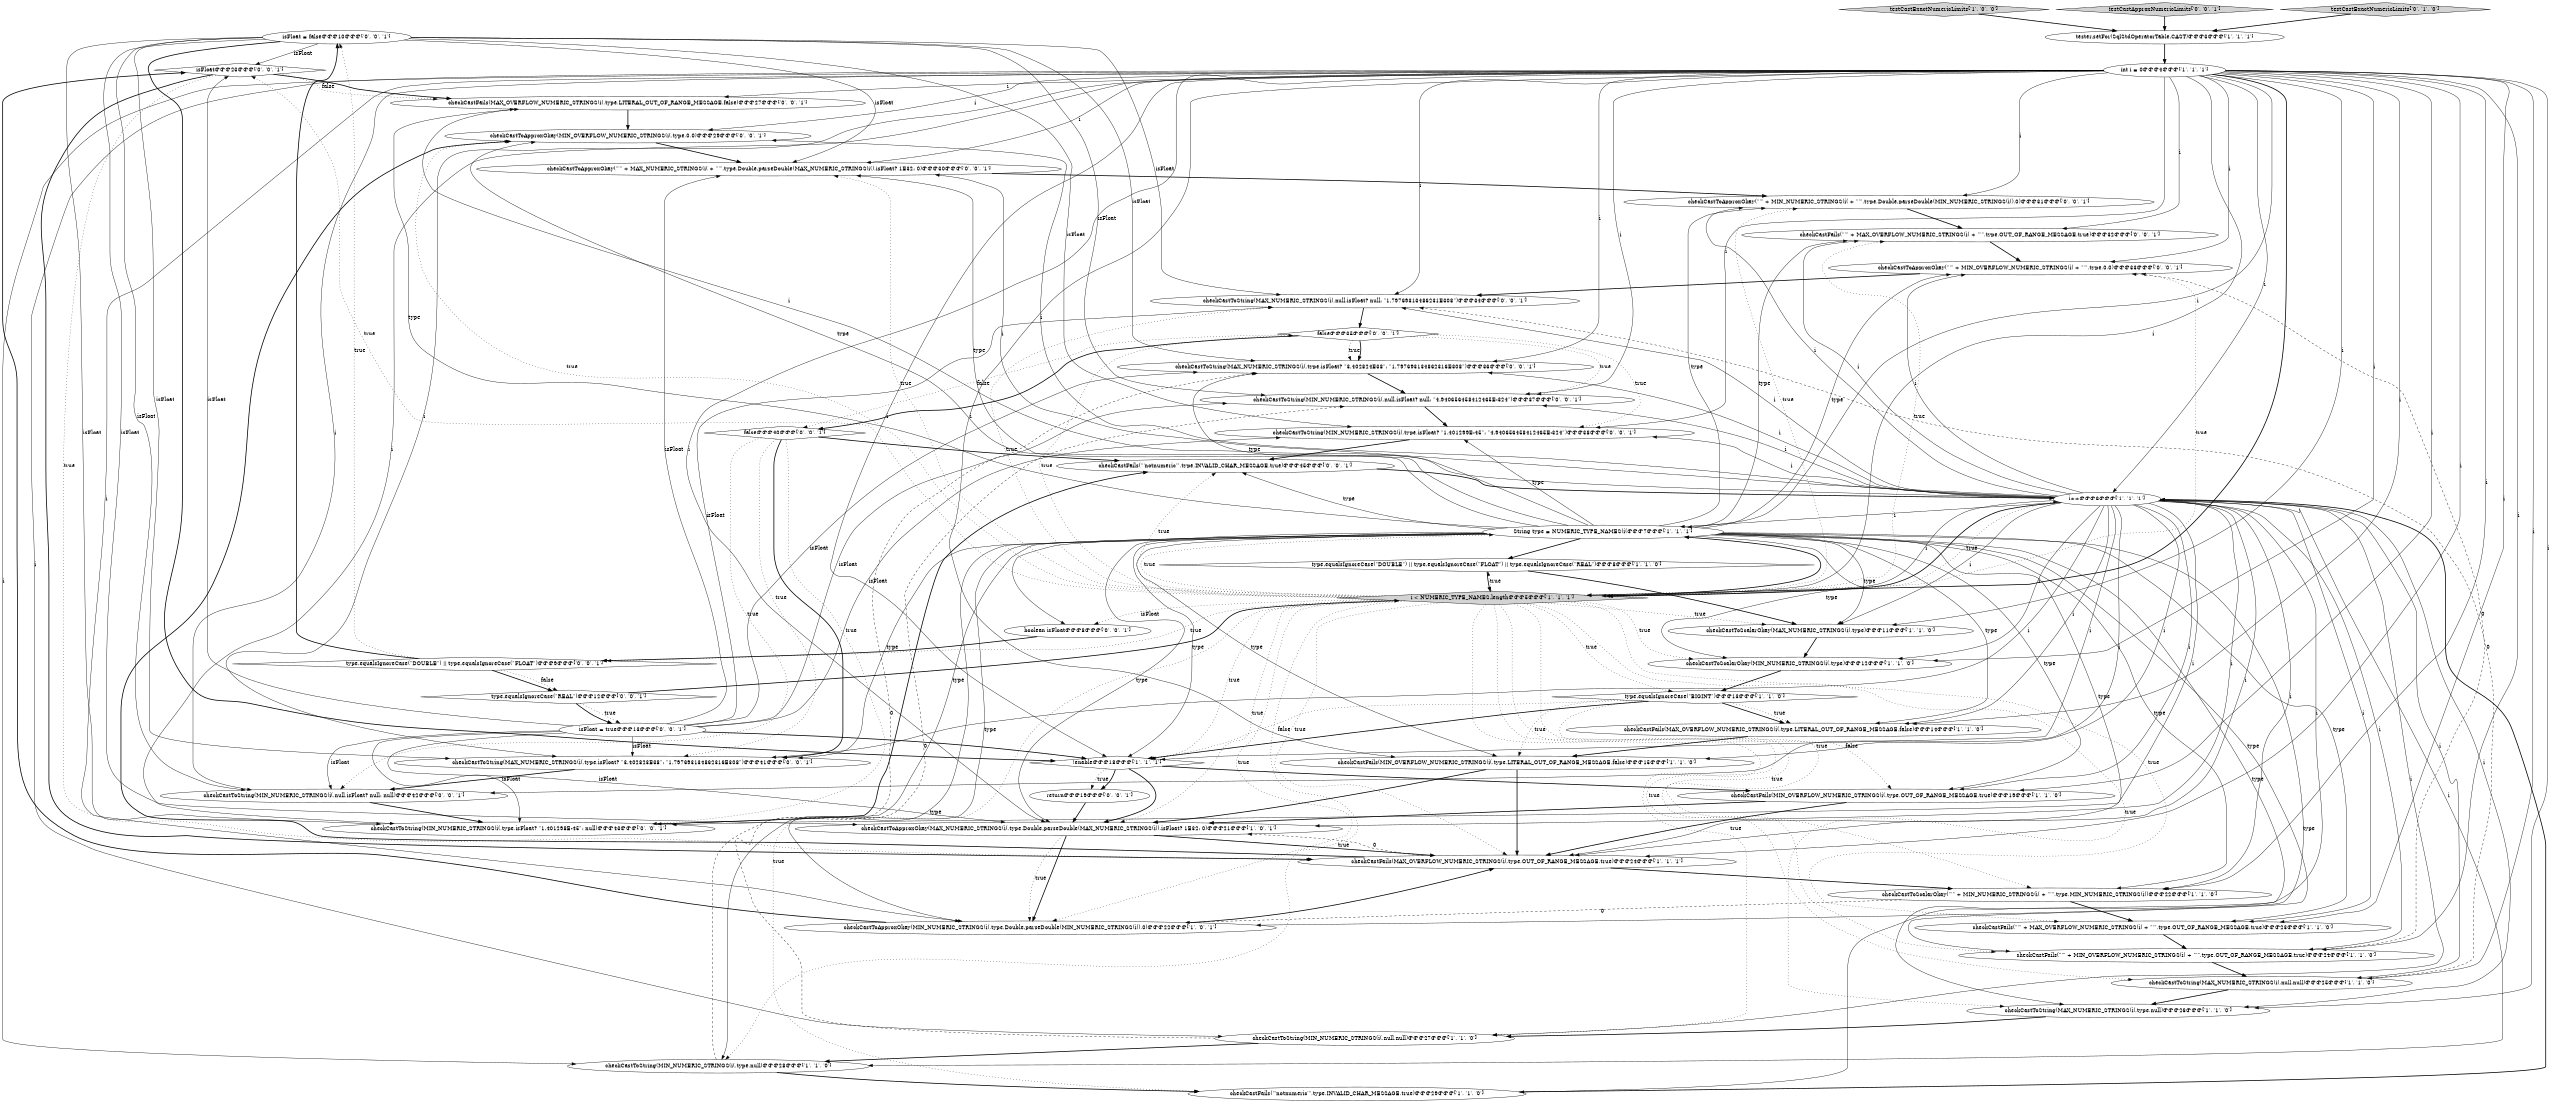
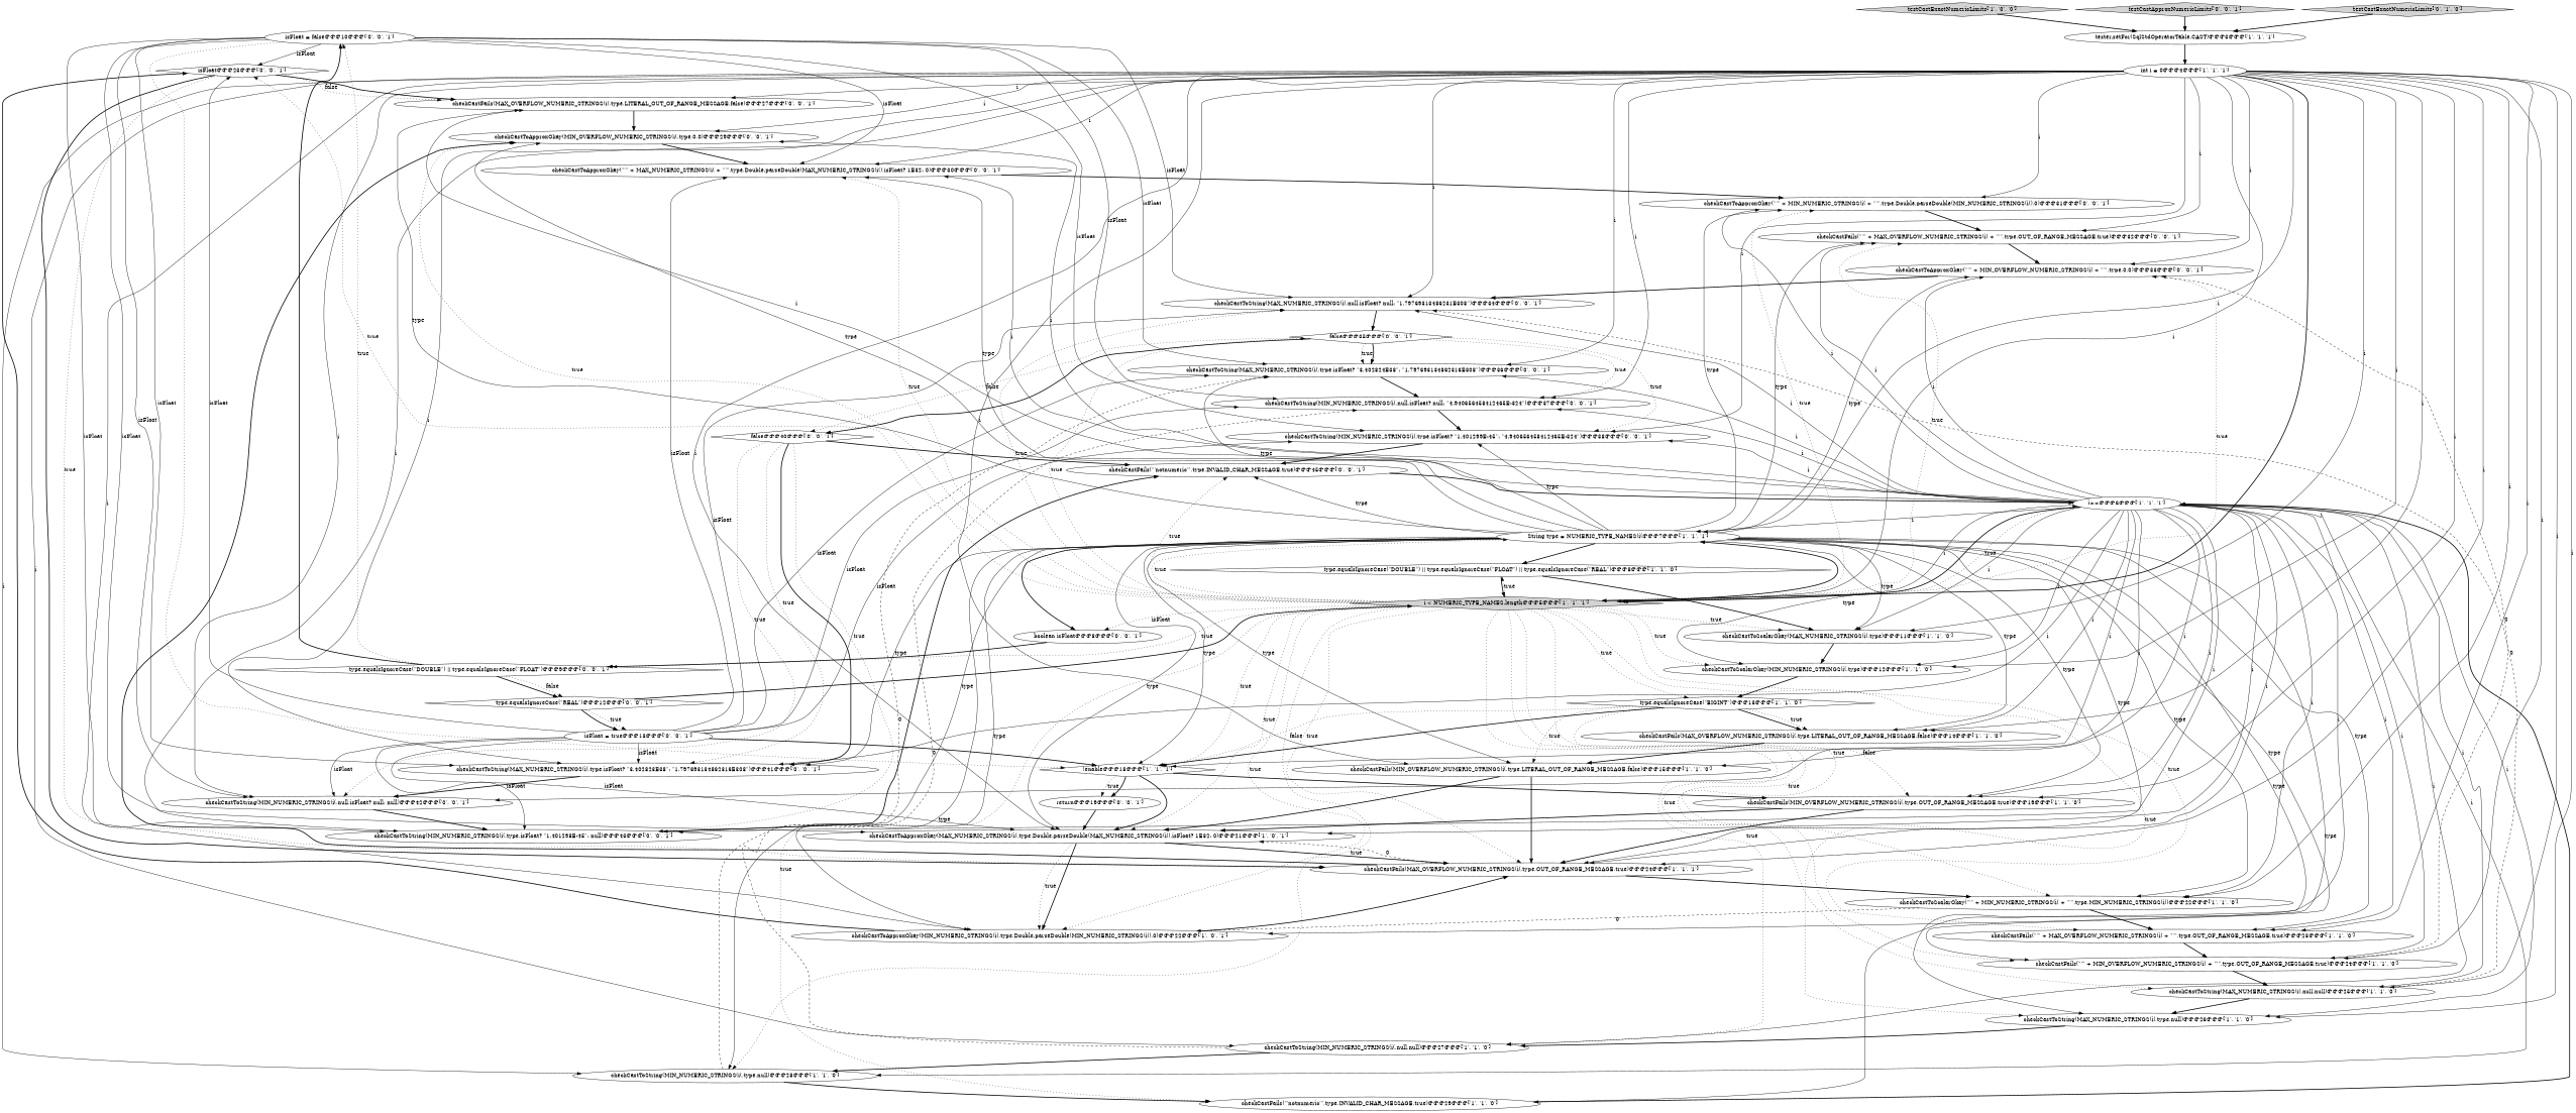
  digraph {
    node [fillcolor=white shape=ellipse style=filled]
    edge [style=solid]
    n1 [label="isFloat = false@@@10@@@['0', '0', '1']"]
    n2 [label="isFloat@@@23@@@['0', '0', '1']" shape=diamond]
    n3 [label="!enable@@@18@@@['1', '1', '1']" shape=diamond]
    n4 [label="checkCastToString(MIN_NUMERIC_STRINGS(i(,type,isFloat? \"1.401298E-45\": null)@@@43@@@['0', '0', '1']"]
    n5 [label="checkCastToString(MAX_NUMERIC_STRINGS(i(,type,isFloat? \"3.402824E38\": \"1.797693134862316E308\")@@@36@@@['0', '0', '1']"]
    n6 [label="checkCastToApproxOkay(\"'\" + MAX_NUMERIC_STRINGS(i( + \"'\",type,Double.parseDouble(MAX_NUMERIC_STRINGS(i(),isFloat? 1E32: 0)@@@30@@@['0', '0', '1']"]
    n7 [label="checkCastToString(MIN_NUMERIC_STRINGS(i(,null,isFloat? null: \"4.940656458412465E-324\")@@@37@@@['0', '0', '1']"]
    n8 [label="checkCastToApproxOkay(MAX_NUMERIC_STRINGS(i(,type,Double.parseDouble(MAX_NUMERIC_STRINGS(i(),isFloat? 1E32: 0)@@@21@@@['1', '0', '1']"]
    n9 [label="checkCastToString(MAX_NUMERIC_STRINGS(i(,null,isFloat? null: \"1.79769313486231E308\")@@@34@@@['0', '0', '1']"]
    n10 [label="checkCastToString(MAX_NUMERIC_STRINGS(i(,type,isFloat? \"3.402823E38\": \"1.797693134862316E308\")@@@41@@@['0', '0', '1']"]
    n11 [label="checkCastToString(MIN_NUMERIC_STRINGS(i(,type,isFloat? \"1.401299E-45\": \"4.940656458412465E-324\")@@@38@@@['0', '0', '1']"]
    n12 [label="checkCastToString(MIN_NUMERIC_STRINGS(i(,null,isFloat? null: null)@@@42@@@['0', '0', '1']"]
    n13 [label="checkCastFails(MAX_OVERFLOW_NUMERIC_STRINGS(i(,type,LITERAL_OUT_OF_RANGE_MESSAGE,false)@@@27@@@['0', '0', '1']"]
    n14 [label="checkCastFails(MAX_OVERFLOW_NUMERIC_STRINGS(i(,type,OUT_OF_RANGE_MESSAGE,true)@@@24@@@['1', '1', '1']"]
    n15 [label="checkCastFails(MIN_OVERFLOW_NUMERIC_STRINGS(i(,type,OUT_OF_RANGE_MESSAGE,true)@@@19@@@['1', '1', '0']"]
    n16 [label="return@@@19@@@['0', '0', '1']"]
    n17 [label="checkCastFails(\"'notnumeric'\",type,INVALID_CHAR_MESSAGE,true)@@@45@@@['0', '0', '1']"]
    n18 [label="checkCastToApproxOkay(\"'\" + MIN_NUMERIC_STRINGS(i( + \"'\",type,Double.parseDouble(MIN_NUMERIC_STRINGS(i(),0)@@@31@@@['0', '0', '1']"]
    n19 [label="checkCastToApproxOkay(MIN_NUMERIC_STRINGS(i(,type,Double.parseDouble(MIN_NUMERIC_STRINGS(i(),0)@@@22@@@['1', '0', '1']"]
    n20 [label="false@@@35@@@['0', '0', '1']" shape=diamond]
    n21 [label="checkCastToApproxOkay(MIN_OVERFLOW_NUMERIC_STRINGS(i(,type,0,0)@@@29@@@['0', '0', '1']"]
    n22 [label="checkCastToScalarOkay(\"'\" + MIN_NUMERIC_STRINGS(i( + \"'\",type,MIN_NUMERIC_STRINGS(i()@@@22@@@['1', '1', '0']"]
    n23 [label="checkCastToScalarOkay(MAX_NUMERIC_STRINGS(i(,type)@@@11@@@['1', '1', '0']"]
    n24 [label="checkCastToScalarOkay(MIN_NUMERIC_STRINGS(i(,type)@@@12@@@['1', '1', '0']"]
    n25 [label="type.equalsIgnoreCase(\"BIGINT\")@@@13@@@['1', '1', '0']" shape=diamond]
    n26 [label="checkCastFails(\"'notnumeric'\",type,INVALID_CHAR_MESSAGE,true)@@@29@@@['1', '1', '0']"]
    n27 [label="i++@@@6@@@['1', '1', '1']"]
    n28 [label="checkCastFails(\"'\" + MAX_OVERFLOW_NUMERIC_STRINGS(i( + \"'\",type,OUT_OF_RANGE_MESSAGE,true)@@@32@@@['0', '0', '1']"]
    n29 [label="checkCastFails(MAX_OVERFLOW_NUMERIC_STRINGS(i(,type,LITERAL_OUT_OF_RANGE_MESSAGE,false)@@@14@@@['1', '1', '0']"]
    n30 [label="checkCastFails(MIN_OVERFLOW_NUMERIC_STRINGS(i(,type,LITERAL_OUT_OF_RANGE_MESSAGE,false)@@@15@@@['1', '1', '0']"]
    n31 [label="checkCastToApproxOkay(\"'\" + MIN_OVERFLOW_NUMERIC_STRINGS(i( + \"'\",type,0,0)@@@33@@@['0', '0', '1']"]
    n32 [label="checkCastFails(\"'\" + MAX_OVERFLOW_NUMERIC_STRINGS(i( + \"'\",type,OUT_OF_RANGE_MESSAGE,true)@@@23@@@['1', '1', '0']"]
    n33 [label="checkCastFails(\"'\" + MIN_OVERFLOW_NUMERIC_STRINGS(i( + \"'\",type,OUT_OF_RANGE_MESSAGE,true)@@@24@@@['1', '1', '0']"]
    n34 [label="checkCastToString(MIN_NUMERIC_STRINGS(i(,type,null)@@@28@@@['1', '1', '0']"]
    n35 [label="checkCastToString(MAX_NUMERIC_STRINGS(i(,null,null)@@@25@@@['1', '1', '0']"]
    n36 [label="checkCastToString(MAX_NUMERIC_STRINGS(i(,type,null)@@@26@@@['1', '1', '0']"]
    n37 [fillcolor=lightgray label="i < NUMERIC_TYPE_NAMES.length@@@5@@@['1', '1', '1']" shape=diamond]
    n38 [label="String type = NUMERIC_TYPE_NAMES(i(@@@7@@@['1', '1', '1']"]
    n39 [label="checkCastToString(MIN_NUMERIC_STRINGS(i(,null,null)@@@27@@@['1', '1', '0']"]
    n40 [label="type.equalsIgnoreCase(\"DOUBLE\") || type.equalsIgnoreCase(\"FLOAT\")@@@9@@@['0', '0', '1']" shape=diamond]
    n41 [label="type.equalsIgnoreCase(\"REAL\")@@@12@@@['0', '0', '1']" shape=diamond]
    n42 [label="isFloat = true@@@13@@@['0', '0', '1']"]
    n43 [fillcolor=lightgray label="testCastExactNumericLimits['1', '0', '0']" shape=diamond]
    n44 [label="tester.setFor(SqlStdOperatorTable.CAST)@@@3@@@['1', '1', '1']"]
    n45 [label="int i = 0@@@4@@@['1', '1', '1']"]
    n46 [label="false@@@40@@@['0', '0', '1']" shape=diamond]
    n47 [label="boolean isFloat@@@8@@@['0', '0', '1']"]
    n48 [label="type.equalsIgnoreCase(\"DOUBLE\") || type.equalsIgnoreCase(\"FLOAT\") || type.equalsIgnoreCase(\"REAL\")@@@8@@@['1', '1', '0']" shape=diamond]
    n49 [fillcolor=lightgray label="testCastApproxNumericLimits['0', '0', '1']" shape=diamond]
    n50 [fillcolor=lightgray label="testCastExactNumericLimits['0', '1', '0']" shape=diamond]
    n1 -> n2 [label=isFloat]
-   n1 -> n3 [style=bold]
+   n1 -> n3 [style=dotted]
    n1 -> n4 [label=isFloat]
    n1 -> n5 [label=isFloat]
    n1 -> n6 [label=isFloat]
    n1 -> n7 [label=isFloat]
    n1 -> n8 [label=isFloat]
    n1 -> n9 [label=isFloat]
    n1 -> n10 [label=isFloat]
    n1 -> n11 [label=isFloat]
    n1 -> n12 [label=isFloat]
    n2 -> n13 [style=bold]
    n2 -> n13 [label=false style=dotted]
    n2 -> n14 [label=true style=dotted]
    n2 -> n14 [style=bold]
    n3 -> n8 [style=bold]
    n3 -> n15 [style=bold]
    n3 -> n16 [label=true style=dotted]
    n3 -> n16 [style=bold]
    n4 -> n17 [style=bold]
    n5 -> n7 [style=bold]
    n6 -> n18 [style=bold]
    n7 -> n11 [style=bold]
    n8 -> n14 [style=bold]
    n8 -> n19 [style=bold]
    n8 -> n19 [label=true style=dotted]
    n9 -> n20 [style=bold]
    n10 -> n12 [style=bold]
    n11 -> n17 [style=bold]
    n12 -> n4 [style=bold]
    n13 -> n21 [style=bold]
    n14 -> n8 [label=0 style=dashed]
    n14 -> n21 [style=bold]
    n14 -> n22 [style=bold]
    n15 -> n8 [style=bold]
    n15 -> n14 [style=bold]
    n16 -> n8 [style=bold]
    n17 -> n27 [style=bold]
    n18 -> n28 [style=bold]
    n19 -> n2 [style=bold]
    n19 -> n14 [style=bold]
    n20 -> n5 [label=true style=dotted]
    n20 -> n5 [style=bold]
    n20 -> n7 [label=true style=dotted]
    n20 -> n11 [label=true style=dotted]
    n20 -> n46 [style=bold]
    n20 -> n46 [label=false style=dotted]
    n21 -> n6 [style=bold]
    n22 -> n19 [label=0 style=dashed]
    n22 -> n32 [style=bold]
    n23 -> n24 [style=bold]
    n24 -> n25 [style=bold]
    n25 -> n3 [label=false style=dotted]
    n25 -> n3 [style=bold]
    n25 -> n15 [label=false style=dotted]
    n25 -> n29 [style=bold]
    n25 -> n29 [label=true style=dotted]
    n25 -> n30 [label=true style=dotted]
    n26 -> n27 [style=bold]
    n27 -> n3 [label=i]
    n27 -> n4 [label=i]
    n27 -> n5 [label=i]
    n27 -> n6 [label=i]
    n27 -> n7 [label=i]
    n27 -> n8 [label=i]
    n27 -> n9 [label=i]
    n27 -> n10 [label=i]
    n27 -> n11 [label=i]
    n27 -> n12 [label=i]
    n27 -> n13 [label=i]
    n27 -> n14 [label=i]
    n27 -> n15 [label=i]
    n27 -> n18 [label=i]
    n27 -> n19 [label=i]
    n27 -> n21 [label=i]
    n27 -> n22 [label=i]
    n27 -> n23 [label=i]
    n27 -> n24 [label=i]
    n27 -> n28 [label=i]
    n27 -> n29 [label=i]
    n27 -> n30 [label=i]
    n27 -> n31 [label=i]
    n27 -> n32 [label=i]
    n27 -> n33 [label=i]
    n27 -> n34 [label=i]
    n27 -> n35 [label=i]
    n27 -> n36 [label=i]
    n27 -> n37 [label=i]
    n27 -> n37 [style=bold]
    n27 -> n38 [label=i]
    n27 -> n39 [label=i]
    n28 -> n31 [style=bold]
    n29 -> n30 [style=bold]
    n30 -> n8 [style=bold]
    n30 -> n14 [style=bold]
    n31 -> n9 [style=bold]
    n32 -> n33 [style=bold]
    n33 -> n31 [label=0 style=dashed]
    n33 -> n35 [style=bold]
    n34 -> n7 [label=0 style=dashed]
    n34 -> n26 [style=bold]
    n35 -> n9 [label=0 style=dashed]
    n35 -> n36 [style=bold]
    n36 -> n39 [style=bold]
    n37 -> n2 [label=true style=dotted]
    n37 -> n3 [label=true style=dotted]
    n37 -> n6 [label=true style=dotted]
    n37 -> n8 [label=true style=dotted]
    n37 -> n9 [label=true style=dotted]
    n37 -> n14 [label=true style=dotted]
    n37 -> n17 [label=true style=dotted]
    n37 -> n18 [label=true style=dotted]
    n37 -> n19 [label=true style=dotted]
    n37 -> n20 [label=true style=dotted]
    n37 -> n21 [label=true style=dotted]
    n37 -> n22 [label=true style=dotted]
    n37 -> n23 [label=true style=dotted]
    n37 -> n24 [label=true style=dotted]
    n37 -> n25 [label=true style=dotted]
    n37 -> n26 [label=true style=dotted]
    n37 -> n27 [label=true style=dotted]
    n37 -> n28 [label=true style=dotted]
    n37 -> n31 [label=true style=dotted]
    n37 -> n32 [label=true style=dotted]
    n37 -> n33 [label=true style=dotted]
    n37 -> n34 [label=true style=dotted]
    n37 -> n35 [label=true style=dotted]
    n37 -> n36 [label=true style=dotted]
    n37 -> n38 [style=bold]
    n37 -> n38 [label=true style=dotted]
    n37 -> n39 [label=true style=dotted]
    n37 -> n40 [label=true style=dotted]
    n37 -> n47 [label=isFloat style=dotted]
    n37 -> n48 [label=true style=dotted]
    n38 -> n3 [label=type]
    n38 -> n4 [label=type]
    n38 -> n5 [label=type]
    n38 -> n6 [label=type]
    n38 -> n8 [label=type]
    n38 -> n10 [label=type]
    n38 -> n11 [label=type]
    n38 -> n13 [label=type]
    n38 -> n14 [label=type]
    n38 -> n15 [label=type]
    n38 -> n17 [label=type]
    n38 -> n18 [label=type]
    n38 -> n19 [label=type]
    n38 -> n21 [label=type]
    n38 -> n22 [label=type]
    n38 -> n23 [label=type]
    n38 -> n24 [label=type]
    n38 -> n26 [label=type]
    n38 -> n28 [label=type]
    n38 -> n29 [label=type]
    n38 -> n30 [label=type]
    n38 -> n31 [label=type]
    n38 -> n32 [label=type]
    n38 -> n33 [label=type]
    n38 -> n34 [label=type]
    n38 -> n36 [label=type]
-   n38 -> n47
+   n38 -> n47 [style=bold]
    n38 -> n48 [style=bold]
    n39 -> n5 [label=0 style=dashed]
    n39 -> n34 [style=bold]
    n40 -> n1 [label=true style=dotted]
    n40 -> n1 [style=bold]
    n40 -> n41 [style=bold]
    n40 -> n41 [label=false style=dotted]
    n41 -> n37 [style=bold]
    n41 -> n42 [label=true style=dotted]
    n41 -> n42 [style=bold]
    n42 -> n2 [label=isFloat]
    n42 -> n3 [style=bold]
    n42 -> n4 [label=isFloat]
    n42 -> n5 [label=isFloat]
    n42 -> n6 [label=isFloat]
    n42 -> n7 [label=isFloat]
    n42 -> n8 [label=isFloat]
    n42 -> n9 [label=isFloat]
    n42 -> n10 [label=isFloat]
    n42 -> n11 [label=isFloat]
    n42 -> n12 [label=isFloat]
    n43 -> n44 [style=bold]
    n44 -> n45 [style=bold]
-   n45 -> n3 [label=i]
    n45 -> n4 [label=i]
    n45 -> n5 [label=i]
    n45 -> n6 [label=i]
    n45 -> n7 [label=i]
    n45 -> n8 [label=i]
    n45 -> n9 [label=i]
    n45 -> n10 [label=i]
    n45 -> n11 [label=i]
    n45 -> n12 [label=i]
    n45 -> n13 [label=i]
    n45 -> n14 [label=i]
    n45 -> n15 [label=i]
    n45 -> n18 [label=i]
    n45 -> n19 [label=i]
    n45 -> n21 [label=i]
    n45 -> n22 [label=i]
    n45 -> n23 [label=i]
    n45 -> n24 [label=i]
-   n45 -> n27 [label=i]
    n45 -> n28 [label=i]
    n45 -> n29 [label=i]
    n45 -> n30 [label=i]
    n45 -> n31 [label=i]
    n45 -> n32 [label=i]
    n45 -> n33 [label=i]
    n45 -> n34 [label=i]
    n45 -> n35 [label=i]
    n45 -> n36 [label=i]
    n45 -> n37 [style=bold]
    n45 -> n37 [label=i]
    n45 -> n38 [label=i]
    n45 -> n39 [label=i]
    n46 -> n4 [label=true style=dotted]
    n46 -> n10 [style=bold]
    n46 -> n10 [label=true style=dotted]
    n46 -> n12 [label=true style=dotted]
    n46 -> n17 [style=bold]
    n47 -> n40 [style=bold]
    n48 -> n23 [style=bold]
    n48 -> n37 [style=bold]
    n49 -> n44 [style=bold]
    n50 -> n44 [style=bold]
  }
